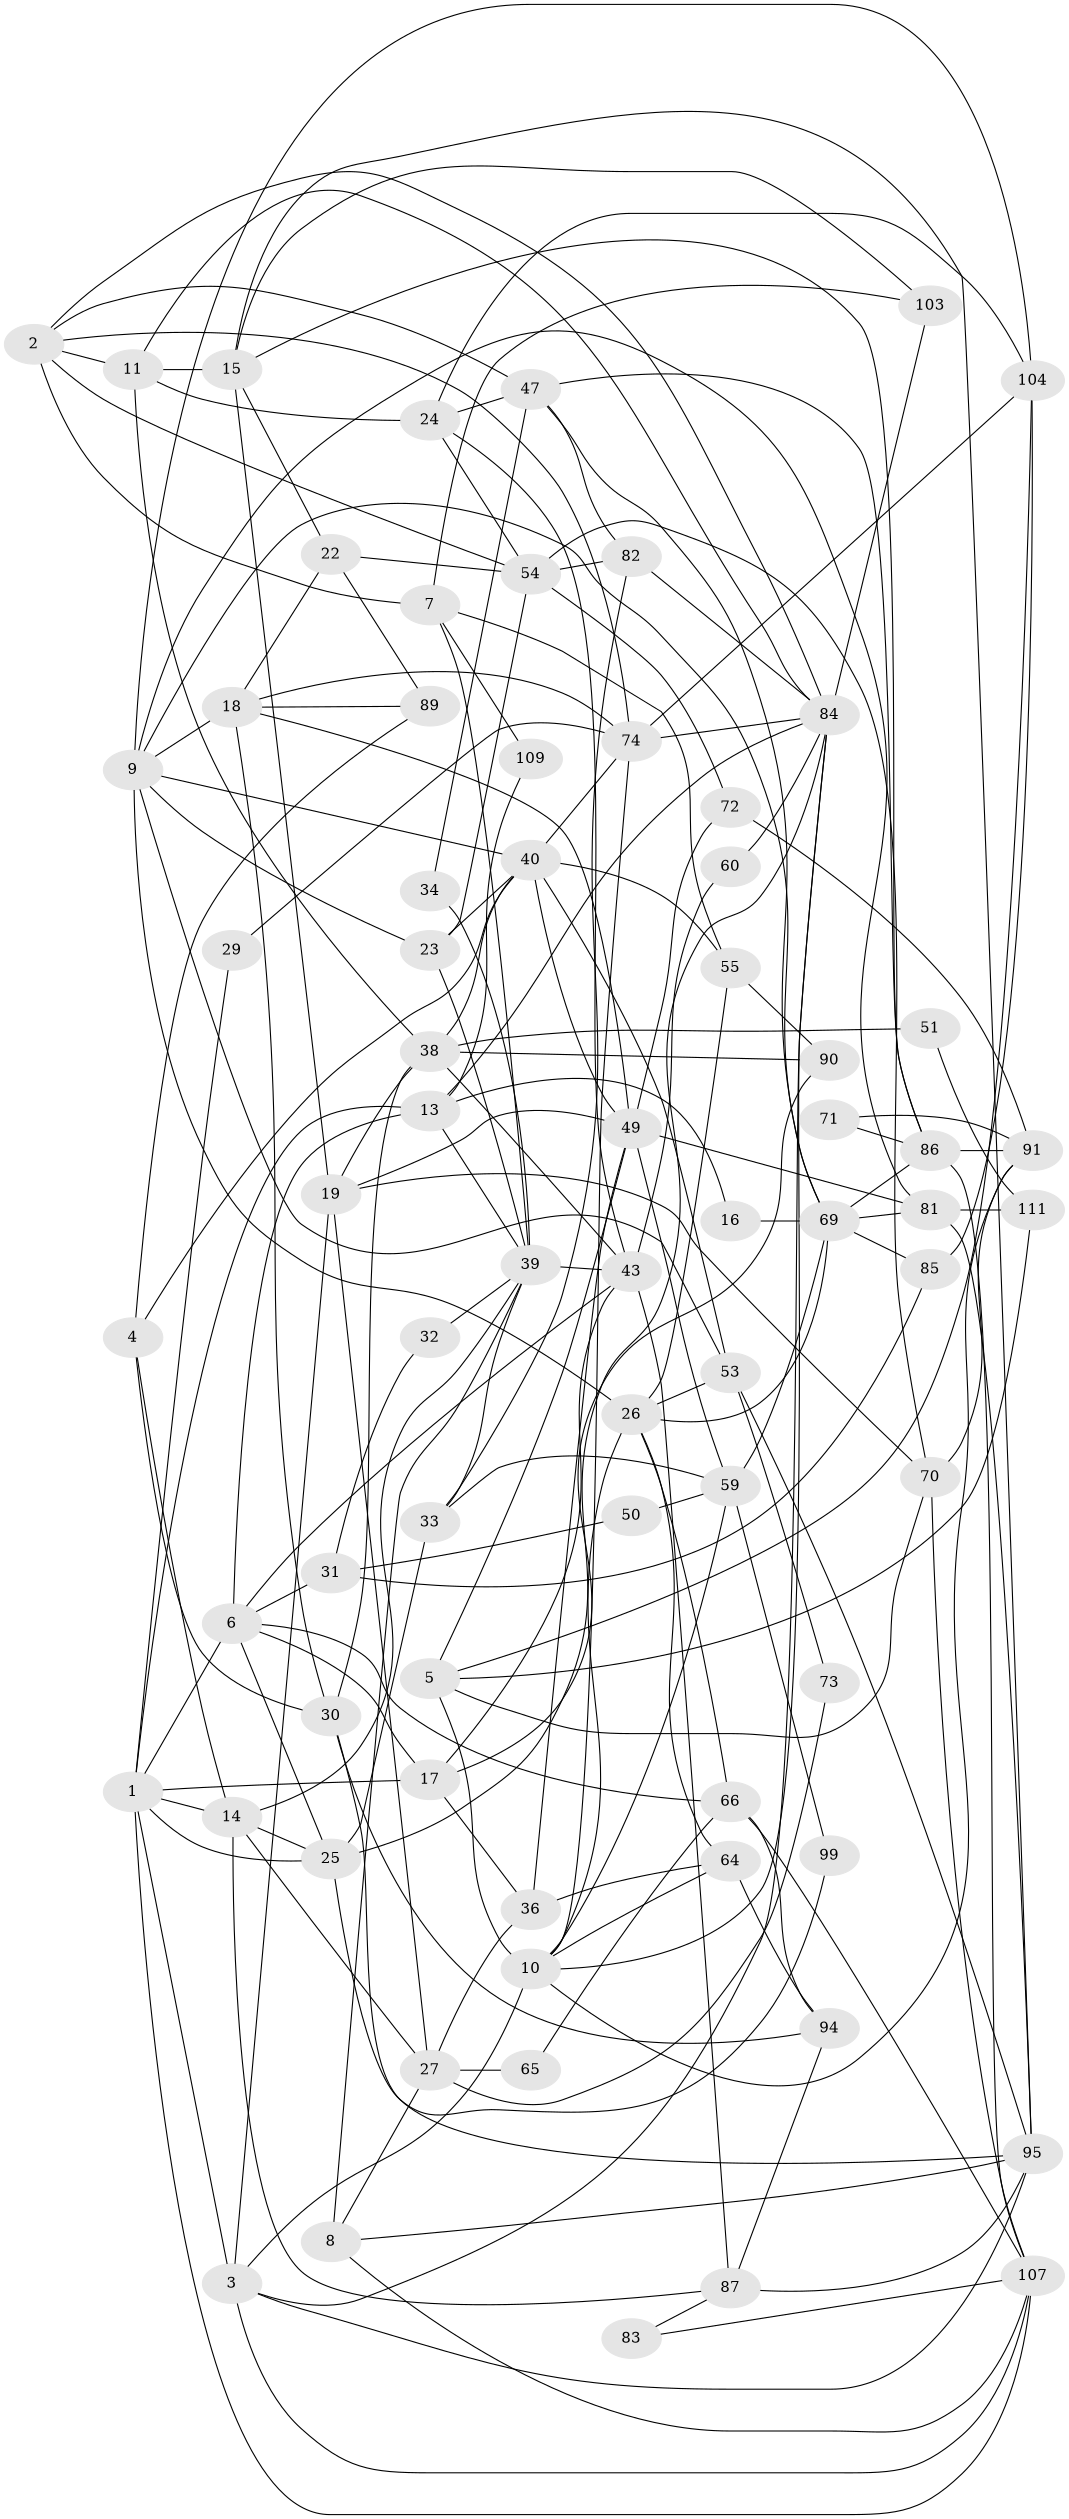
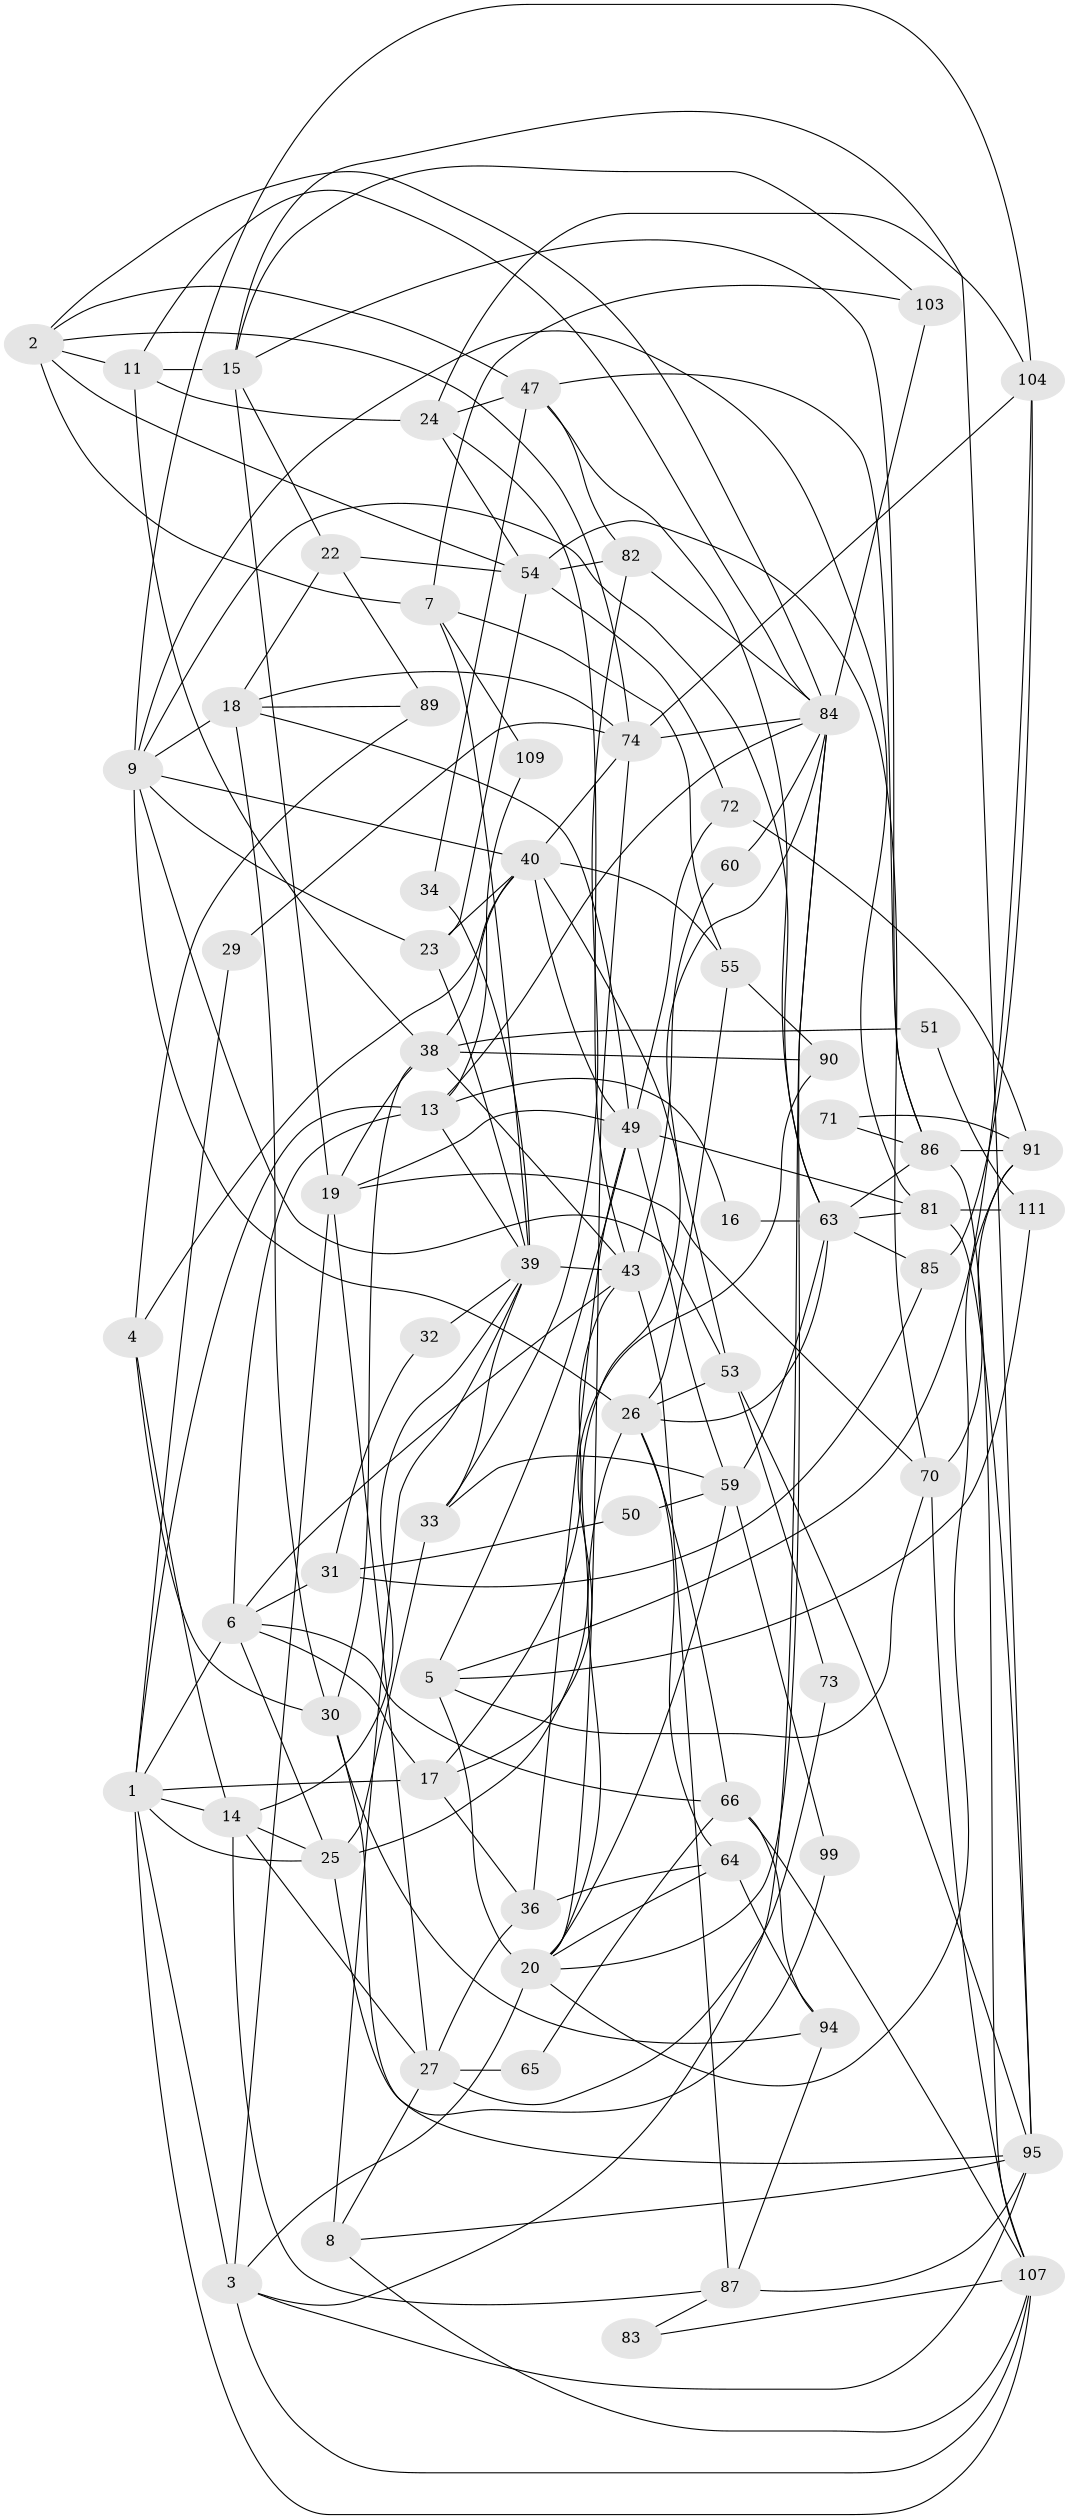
  graph {
    rankdir=LR
    node [color=gray90 style=filled]
    1 [super="+42"]
    3 [super="+12"]
    6 [super="+91"]
    13 [super="+41"]
    14 [super="+67"]
    17
    25 [super="+56"]
    29
    107 [super="+108"]
    84 [super="+93"]
    19 [super="+21"]
-   20 [super="+35" label=10]
+   20 [super="+35"]
    95 [super="+98"]
    31 [super="+45"]
    43 [super="+79"]
    66
    39 [super="+88"]
    109
    16
    27 [super="+44"]
    87 [super="+96"]
    36 [super="+37"]
    90
    33 [super="+102"]
    99
    74 [super="+78"]
    2 [super="+52"]
    7 [super="+10"]
    11 [super="+48"]
    47
    54 [super="+110"]
    55 [super="+57"]
    103 [super="+106"]
    15 [super="+80"]
    24 [super="+101"]
    38 [super="+105"]
-   63 [super="+69" label=69]
+   63 [super="+69"]
    86 [super="+92"]
    82
    70 [super="+76"]
    72
    104
    49 [super="+68"]
    26 [super="+61"]
    59
    64
    n47 [label=91]
    4
    30 [super="+58"]
    40 [super="+100"]
    89
    94
    53 [super="+62"]
    5
    111
    81
    32
    50
    85
    60
    8 [super="+46"]
    65
    73
    9 [super="+28"]
    18
    23
    22 [super="+77"]
    51
    34
    71
    83
    1 -- 3
    1 -- 6
    1 -- 13
    1 -- 14
    1 -- 17
    1 -- 25
    1 -- 29
    1 -- 107
    3 -- 107
    3 -- 84
    3 -- 19
    3 -- 20
    3 -- 95
    6 -- 13
    6 -- 17
    6 -- 25
    6 -- 31
    6 -- 43
    6 -- 66
    13 -- 84
    13 -- 39
    13 -- 109
    13 -- 16
    14 -- 25
    14 -- 39
    14 -- 27
    14 -- 87
    17 -- 43
    17 -- 36
    17 -- 90
    25 -- 84
    25 -- 33
    25 -- 99
    29 -- 74
    84 -- 103
    19 -- 27
    19 -- 38
    19 -- 70
    19 -- 49
    20 -- 84
    20 -- 74
    20 -- 26
    20 -- 59
    20 -- 64
    20 -- n47
    31 -- 32
    31 -- 50
    31 -- 85
    43 -- 87
    43 -- 60
    66 -- 107
    66 -- 94
    39 -- 43
    16 -- 63
    27 -- 36
    27 -- 65
    27 -- 73
    87 -- 95
    87 -- 94
    36 -- 49
    36 -- 64
    33 -- 39
    33 -- 82
    33 -- 59
    74 -- 84
    74 -- 104
    2 -- 84
    2 -- 74
    2 -- 7
    2 -- 11
    2 -- 47
    2 -- 54
    7 -- 39 [weight=2]
    7 -- 109
    7 -- 55 [weight=2]
    7 -- 103
    11 -- 84
    11 -- 15
    11 -- 24
    11 -- 38
    47 -- 63
    47 -- 86
    47 -- 82
    54 -- 82
    54 -- 70
    54 -- 72
    55 -- 90
    15 -- 19
    15 -- 95
    15 -- 103
    15 -- 86
    15 -- 22
    24 -- 43
    24 -- 47
    24 -- 54
    24 -- 104
    38 -- 43
    38 -- 90
    38 -- 40
    38 -- 51
    63 -- 86
    63 -- 81
    63 -- 85
    86 -- 107
    86 -- n47
    82 -- 84
    70 -- 107 [weight=2]
    70 -- n47
    72 -- n47
    49 -- 72
    49 -- 59
    49 -- 81
    26 -- 66
    26 -- 55
    26 -- 63
    26 -- 64
    26 -- 53
    59 -- 99
    59 -- 63
    64 -- 94
    4 -- 14
    4 -- 30
    4 -- 40
    4 -- 89
    30 -- 95
    30 -- 38
    30 -- 94
    40 -- 74
    40 -- 55
    40 -- 49
    40 -- 53
    53 -- 95
    53 -- 73
    5 -- 20
    5 -- 70
    5 -- 104
    5 -- 49
    5 -- 111
    81 -- 95
    81 -- 111
    32 -- 39
    50 -- 59
    85 -- 104
    60 -- 84
    8 -- 107
    8 -- 95
    8 -- 39
    8 -- 27
    65 -- 66
    9 -- 63
    9 -- 104
    9 -- 26
    9 -- 40
    9 -- 53
    9 -- 81
    9 -- 18
    9 -- 23
    18 -- 74
    18 -- 49
    18 -- 30
    18 -- 89
    18 -- 22
    23 -- 39
    23 -- 54
    23 -- 40
    22 -- 54
    22 -- 89 [weight=2]
    51 -- 111
    34 -- 39
    34 -- 47
    71 -- 86
    71 -- n47
    83 -- 107
    83 -- 87
  }
